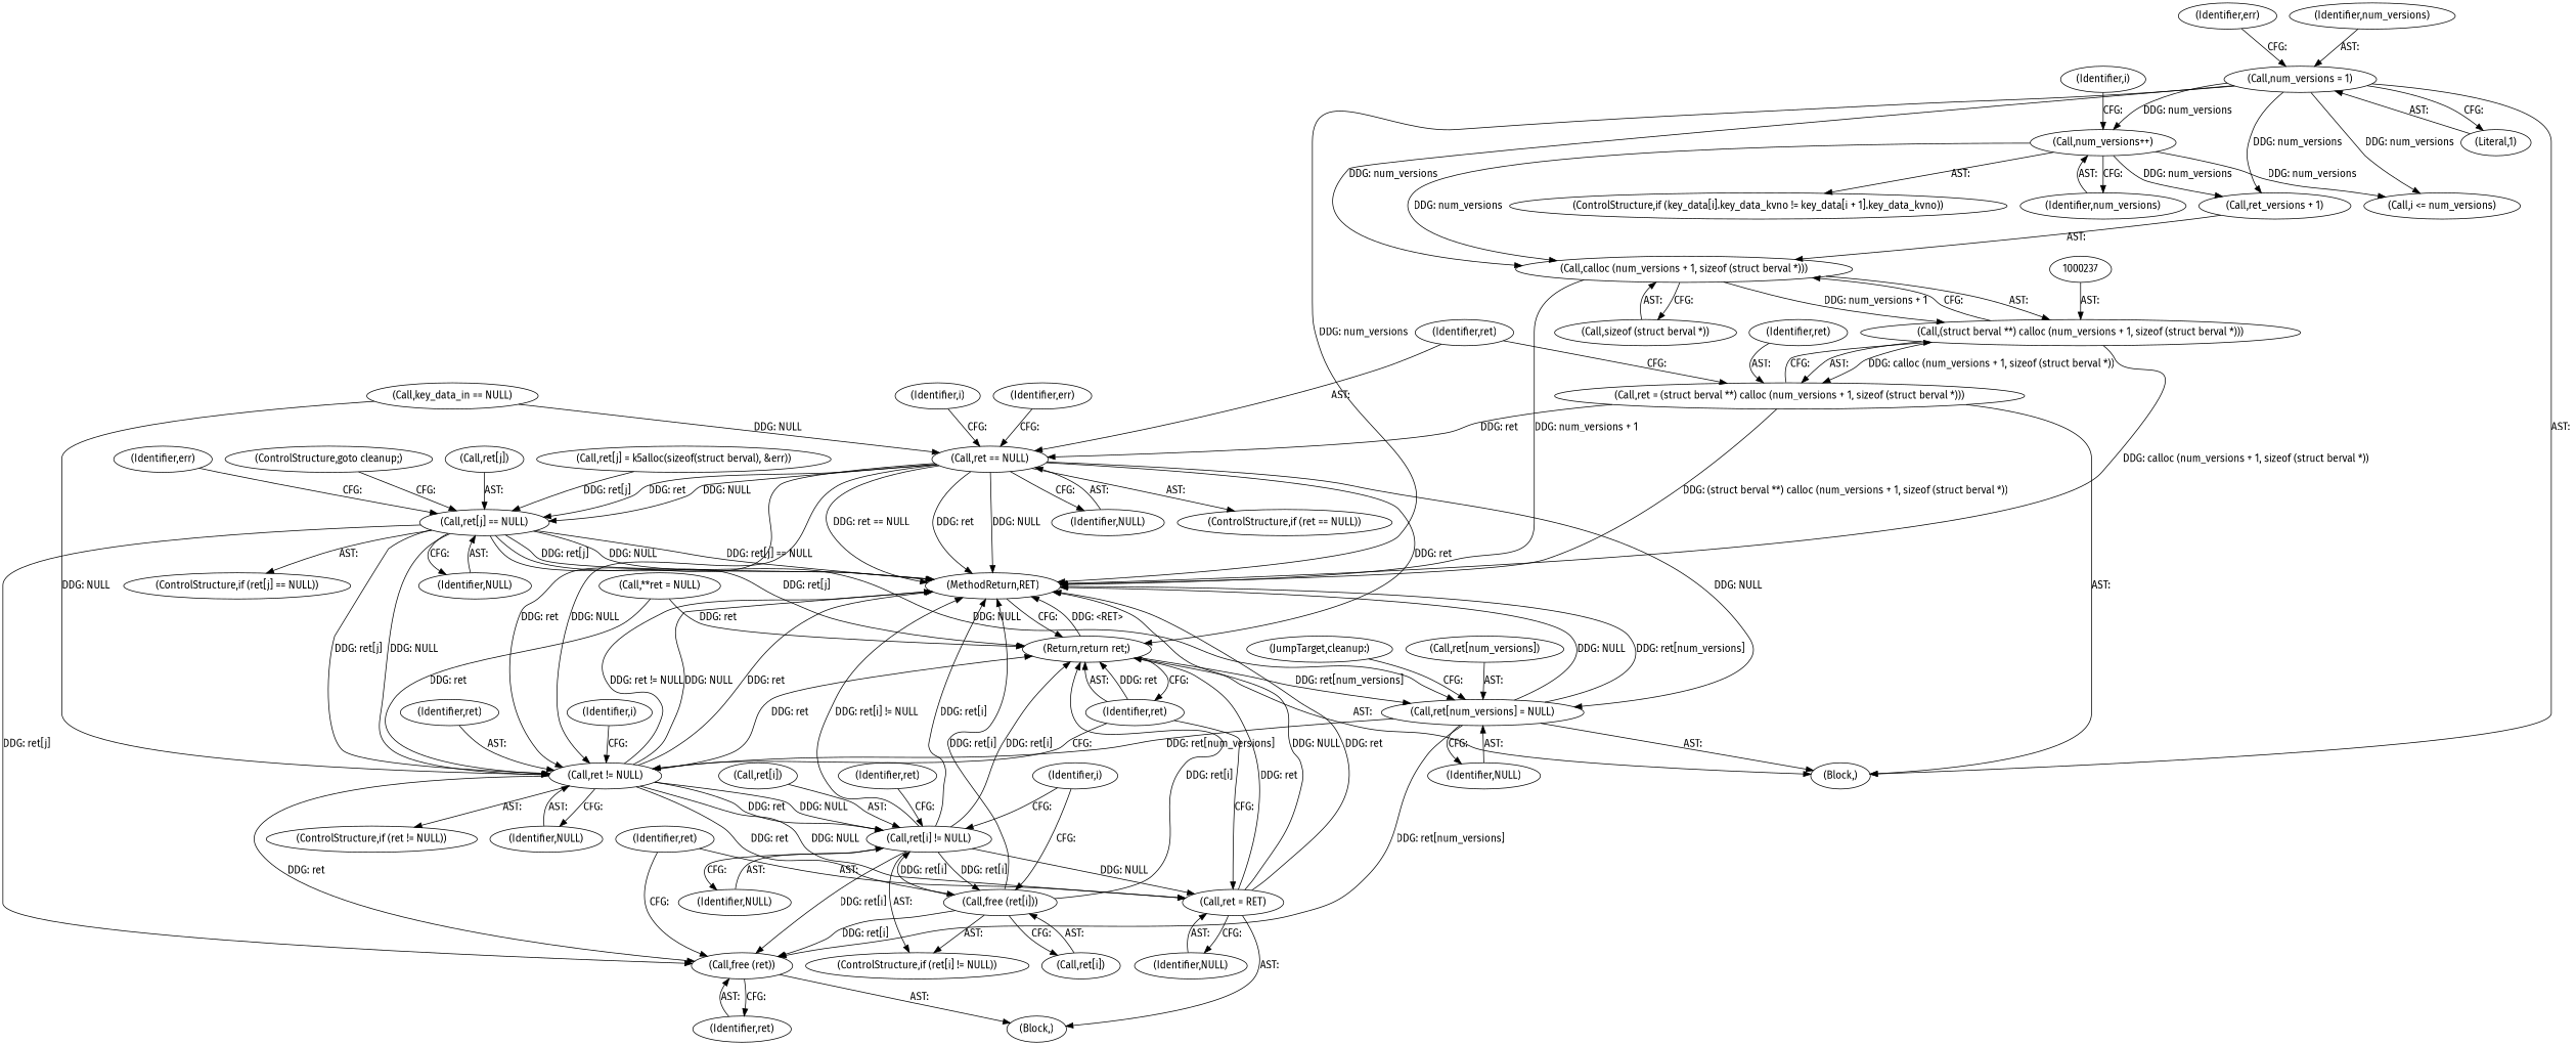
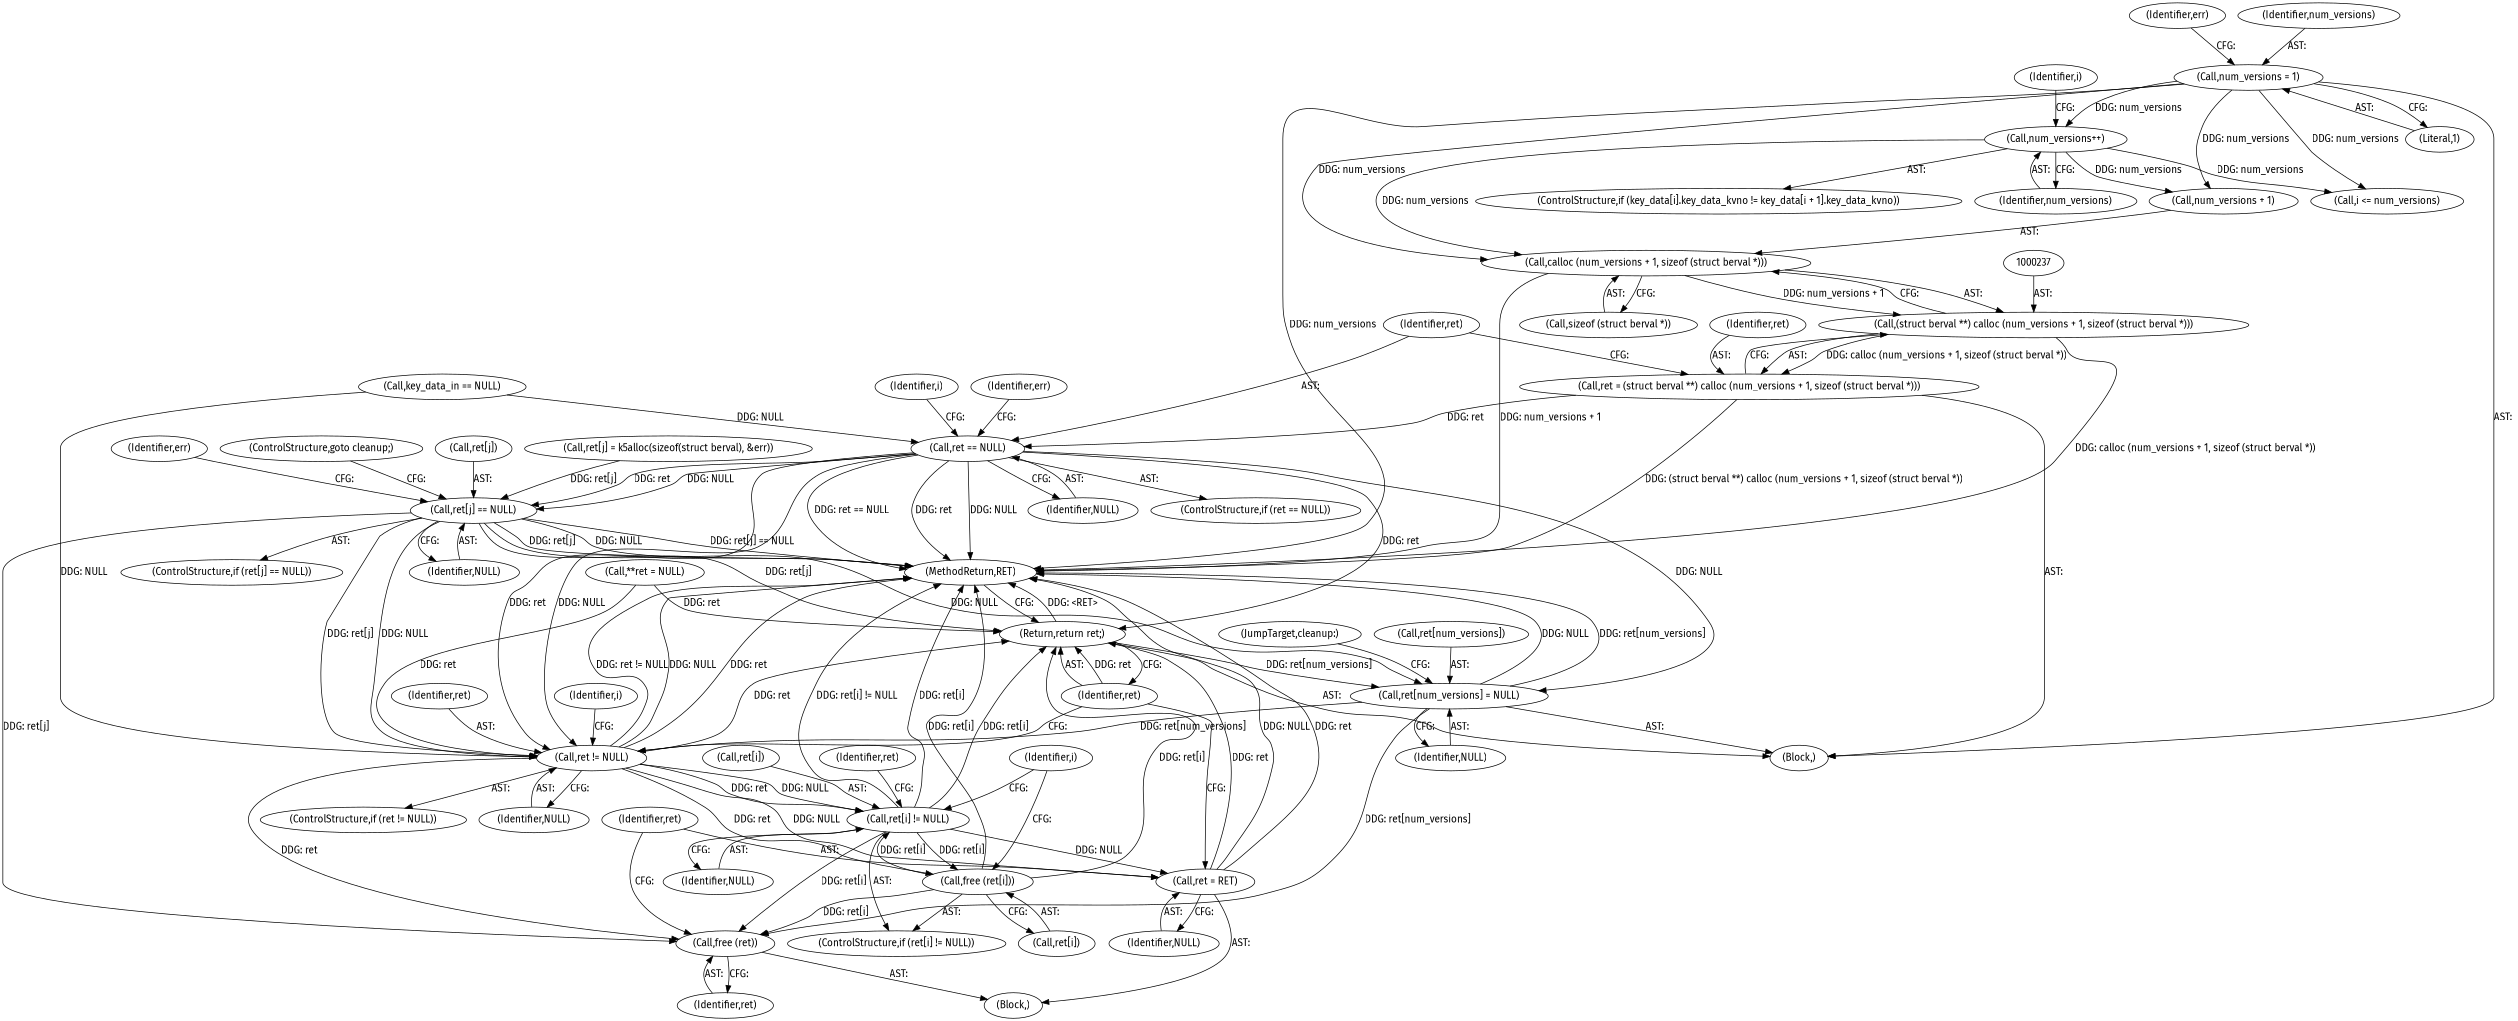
  digraph {
    fontname="Fira Sans"
    node [fontname="Fira Sans"]
    edge [fontname="Fira Sans"]
    n1 [label="(Call,calloc (num_versions + 1, sizeof (struct berval *)))"]
    n2 [label="(Call,(struct berval **) calloc (num_versions + 1, sizeof (struct berval *)))"]
    n3 [label="(Call,sizeof (struct berval *))"]
    n4 [label="(MethodReturn,RET)"]
    n5 [label="(Call,ret = (struct berval **) calloc (num_versions + 1, sizeof (struct berval *)))"]
    n6 [label="(Return,return ret;)"]
    n7 [label="(Call,num_versions++)"]
    n8 [label="(Identifier,num_versions)"]
-   n9 [label="(Call,ret_versions + 1)"]
+   n9 [label="(Call,num_versions + 1)"]
    n10 [label="(Call,i <= num_versions)"]
    n11 [label="(ControlStructure,if (key_data[i].key_data_kvno != key_data[i + 1].key_data_kvno))"]
    n12 [label="(Call,num_versions = 1)"]
    n13 [label="(Literal,1)"]
    n14 [label="(Block,)"]
    n15 [label="(Call,ret == NULL)"]
    n16 [label="(Call,ret[j] == NULL)"]
    n17 [label="(Call,ret[num_versions] = NULL)"]
    n18 [label="(Call,ret != NULL)"]
    n19 [label="(ControlStructure,if (ret == NULL))"]
    n20 [label="(Identifier,NULL)"]
    n21 [label="(Call,free (ret))"]
    n22 [label="(Identifier,NULL)"]
    n23 [label="(ControlStructure,if (ret[j] == NULL))"]
    n24 [label="(Identifier,NULL)"]
    n25 [label="(Call,ret[i] != NULL)"]
    n26 [label="(Call,free (ret[i]))"]
    n27 [label="(Call,ret = RET)"]
    n28 [label="(Identifier,NULL)"]
    n29 [label="(ControlStructure,if (ret != NULL))"]
    n30 [label="(Identifier,ret)"]
    n31 [label="(Identifier,ret)"]
    n32 [label="(Block,)"]
    n33 [label="(Identifier,NULL)"]
    n34 [label="(ControlStructure,if (ret[i] != NULL))"]
    n35 [label="(Call,ret[i])"]
    n36 [label="(Identifier,NULL)"]
    n37 [label="(Identifier,ret)"]
    n38 [label="(Identifier,ret)"]
    n39 [label="(Call,key_data_in == NULL)"]
    n40 [label="(Identifier,err)"]
    n41 [label="(Call,**ret = NULL)"]
    n42 [label="(Identifier,ret)"]
    n43 [label="(Identifier,err)"]
    n44 [label="(Identifier,i)"]
    n45 [label="(ControlStructure,goto cleanup;)"]
    n46 [label="(Call,ret[i])"]
    n47 [label="(Call,ret[j])"]
    n48 [label="(Identifier,ret)"]
    n49 [label="(Call,ret[j] = k5alloc(sizeof(struct berval), &err))"]
    n50 [label="(Identifier,ret)"]
    n51 [label="(JumpTarget,cleanup:)"]
    n52 [label="(Call,ret[num_versions])"]
    n53 [label="(Identifier,num_versions)"]
    n54 [label="(Identifier,i)"]
    n55 [label="(Identifier,i)"]
    n56 [label="(Identifier,i)"]
    n57 [label="(Identifier,err)"]
    1000237
    n1 -> n2 [label="AST: "]
    n1 -> n2 [label="DDG: num_versions + 1"]
    n1 -> n3 [label="CFG: "]
    n1 -> n4 [label="DDG: num_versions + 1"]
    n2 -> n1 [label="CFG: "]
    n2 -> n4 [label="DDG: calloc (num_versions + 1, sizeof (struct berval *))"]
    n2 -> n5 [label="AST: "]
    n2 -> n5 [label="DDG: calloc (num_versions + 1, sizeof (struct berval *))"]
    n3 -> n1 [label="AST: "]
    n4 -> n6 [label="CFG: "]
    n5 -> n2 [label="CFG: "]
    n5 -> n4 [label="DDG: (struct berval **) calloc (num_versions + 1, sizeof (struct berval *))"]
    n5 -> n14 [label="AST: "]
    n5 -> n15 [label="DDG: ret"]
    n6 -> n4 [label="DDG: <RET>"]
    n6 -> n14 [label="AST: "]
    n6 -> n17 [label="DDG: ret[num_versions]"]
    n6 -> n30 [label="CFG: "]
    n7 -> n1 [label="DDG: num_versions"]
    n7 -> n8 [label="CFG: "]
    n7 -> n9 [label="DDG: num_versions"]
    n7 -> n10 [label="DDG: num_versions"]
    n7 -> n11 [label="AST: "]
    n8 -> n7 [label="AST: "]
    n9 -> n1 [label="AST: "]
    n12 -> n1 [label="DDG: num_versions"]
    n12 -> n4 [label="DDG: num_versions"]
    n12 -> n7 [label="DDG: num_versions"]
    n12 -> n9 [label="DDG: num_versions"]
    n12 -> n10 [label="DDG: num_versions"]
    n12 -> n13 [label="CFG: "]
    n12 -> n14 [label="AST: "]
    n13 -> n12 [label="AST: "]
    n15 -> n4 [label="DDG: ret == NULL"]
    n15 -> n4 [label="DDG: ret"]
    n15 -> n4 [label="DDG: NULL"]
    n15 -> n6 [label="DDG: ret"]
    n15 -> n16 [label="DDG: ret"]
    n15 -> n16 [label="DDG: NULL"]
    n15 -> n17 [label="DDG: NULL"]
    n15 -> n18 [label="DDG: ret"]
    n15 -> n18 [label="DDG: NULL"]
    n15 -> n19 [label="AST: "]
    n15 -> n20 [label="CFG: "]
    n16 -> n4 [label="DDG: NULL"]
    n16 -> n4 [label="DDG: ret[j] == NULL"]
    n16 -> n4 [label="DDG: ret[j]"]
    n16 -> n6 [label="DDG: ret[j]"]
    n16 -> n17 [label="DDG: NULL"]
    n16 -> n18 [label="DDG: ret[j]"]
    n16 -> n18 [label="DDG: NULL"]
    n16 -> n21 [label="DDG: ret[j]"]
    n16 -> n22 [label="CFG: "]
    n16 -> n23 [label="AST: "]
    n17 -> n4 [label="DDG: NULL"]
    n17 -> n4 [label="DDG: ret[num_versions]"]
    n17 -> n14 [label="AST: "]
    n17 -> n18 [label="DDG: ret[num_versions]"]
    n17 -> n21 [label="DDG: ret[num_versions]"]
    n17 -> n24 [label="CFG: "]
    n18 -> n4 [label="DDG: ret != NULL"]
    n18 -> n4 [label="DDG: NULL"]
    n18 -> n4 [label="DDG: ret"]
    n18 -> n6 [label="DDG: ret"]
    n18 -> n21 [label="DDG: ret"]
    n18 -> n25 [label="DDG: ret"]
    n18 -> n25 [label="DDG: NULL"]
    n18 -> n26 [label="DDG: ret"]
    n18 -> n27 [label="DDG: NULL"]
    n18 -> n28 [label="CFG: "]
    n18 -> n29 [label="AST: "]
    n20 -> n15 [label="AST: "]
    n21 -> n31 [label="CFG: "]
    n21 -> n32 [label="AST: "]
    n22 -> n16 [label="AST: "]
    n24 -> n17 [label="AST: "]
    n25 -> n4 [label="DDG: ret[i] != NULL"]
    n25 -> n4 [label="DDG: ret[i]"]
    n25 -> n6 [label="DDG: ret[i]"]
    n25 -> n21 [label="DDG: ret[i]"]
    n25 -> n26 [label="DDG: ret[i]"]
    n25 -> n27 [label="DDG: NULL"]
    n25 -> n33 [label="CFG: "]
    n25 -> n34 [label="AST: "]
    n26 -> n4 [label="DDG: ret[i]"]
    n26 -> n6 [label="DDG: ret[i]"]
    n26 -> n21 [label="DDG: ret[i]"]
    n26 -> n25 [label="DDG: ret[i]"]
    n26 -> n34 [label="AST: "]
    n26 -> n35 [label="CFG: "]
    n27 -> n4 [label="DDG: NULL"]
    n27 -> n4 [label="DDG: ret"]
    n27 -> n6 [label="DDG: ret"]
    n27 -> n32 [label="AST: "]
    n27 -> n36 [label="CFG: "]
    n28 -> n18 [label="AST: "]
    n30 -> n6 [label="AST: "]
    n30 -> n6 [label="DDG: ret"]
    n30 -> n18 [label="CFG: "]
    n30 -> n27 [label="CFG: "]
    n31 -> n21 [label="AST: "]
    n33 -> n25 [label="AST: "]
    n35 -> n26 [label="AST: "]
    n36 -> n27 [label="AST: "]
    n37 -> n5 [label="CFG: "]
    n37 -> n15 [label="AST: "]
    n38 -> n18 [label="AST: "]
    n39 -> n15 [label="DDG: NULL"]
    n39 -> n18 [label="DDG: NULL"]
    n40 -> n16 [label="CFG: "]
    n41 -> n6 [label="DDG: ret"]
    n41 -> n18 [label="DDG: ret"]
    n42 -> n5 [label="AST: "]
    n43 -> n12 [label="CFG: "]
    n44 -> n18 [label="CFG: "]
    n45 -> n16 [label="CFG: "]
    n46 -> n25 [label="AST: "]
    n47 -> n16 [label="AST: "]
    n48 -> n21 [label="CFG: "]
    n48 -> n27 [label="AST: "]
    n49 -> n16 [label="DDG: ret[j]"]
    n50 -> n25 [label="CFG: "]
    n51 -> n17 [label="CFG: "]
    n52 -> n17 [label="AST: "]
    n53 -> n12 [label="AST: "]
    n54 -> n7 [label="CFG: "]
    n55 -> n25 [label="CFG: "]
    n55 -> n26 [label="CFG: "]
    n56 -> n15 [label="CFG: "]
    n57 -> n15 [label="CFG: "]
    1000237 -> n2 [label="AST: "]
  }
